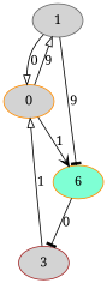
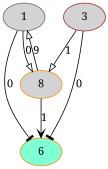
  digraph {
    fontname="Noto Serif"
    node [color=darkorange fillcolor=lightgrey fontname="Noto Serif" style=filled]
    edge [arrowhead=onormal fontname="Noto Serif"]
    1 [color=gray40]
-   0
+   0 [label=8]
    n3 [fillcolor=aquamarine label=6]
    3 [color=brown]
    1 -> 0 [label=0]
-   1 -> n3 [arrowhead=tee label=9]
+   1 -> n3 [arrowhead=tee label=0]
    0 -> 1 [label=9]
    0 -> n3 [arrowhead=vee label=1]
-   n3 -> 3 [arrowhead=tee label=0]
+   3 -> n3 [arrowhead=tee label=0]
    3 -> 0 [label=1]
  }
